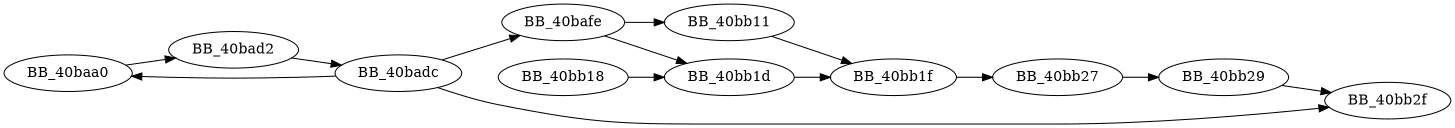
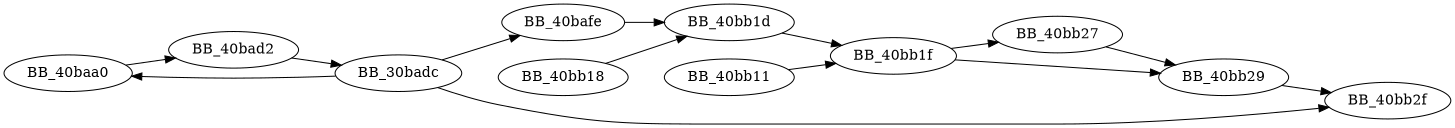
  digraph {
    rankdir=LR
    BB_40baa0
    BB_40bad2
-   BB_40badc
+   BB_40badc [label=BB_30badc]
    BB_40bafe
    BB_40bb2f
    BB_40bb11
    BB_40bb1d
    BB_40bb1f
    BB_40bb27
    BB_40bb29
    BB_40bb18
    BB_40baa0 -> BB_40bad2
    BB_40bad2 -> BB_40badc
    BB_40badc -> BB_40baa0
    BB_40badc -> BB_40bafe
    BB_40badc -> BB_40bb2f
-   BB_40bafe -> BB_40bb11
    BB_40bafe -> BB_40bb1d
    BB_40bb11 -> BB_40bb1f
    BB_40bb1d -> BB_40bb1f
    BB_40bb1f -> BB_40bb27
+   BB_40bb1f -> BB_40bb29
    BB_40bb27 -> BB_40bb29
    BB_40bb29 -> BB_40bb2f
    BB_40bb18 -> BB_40bb1d
  }
